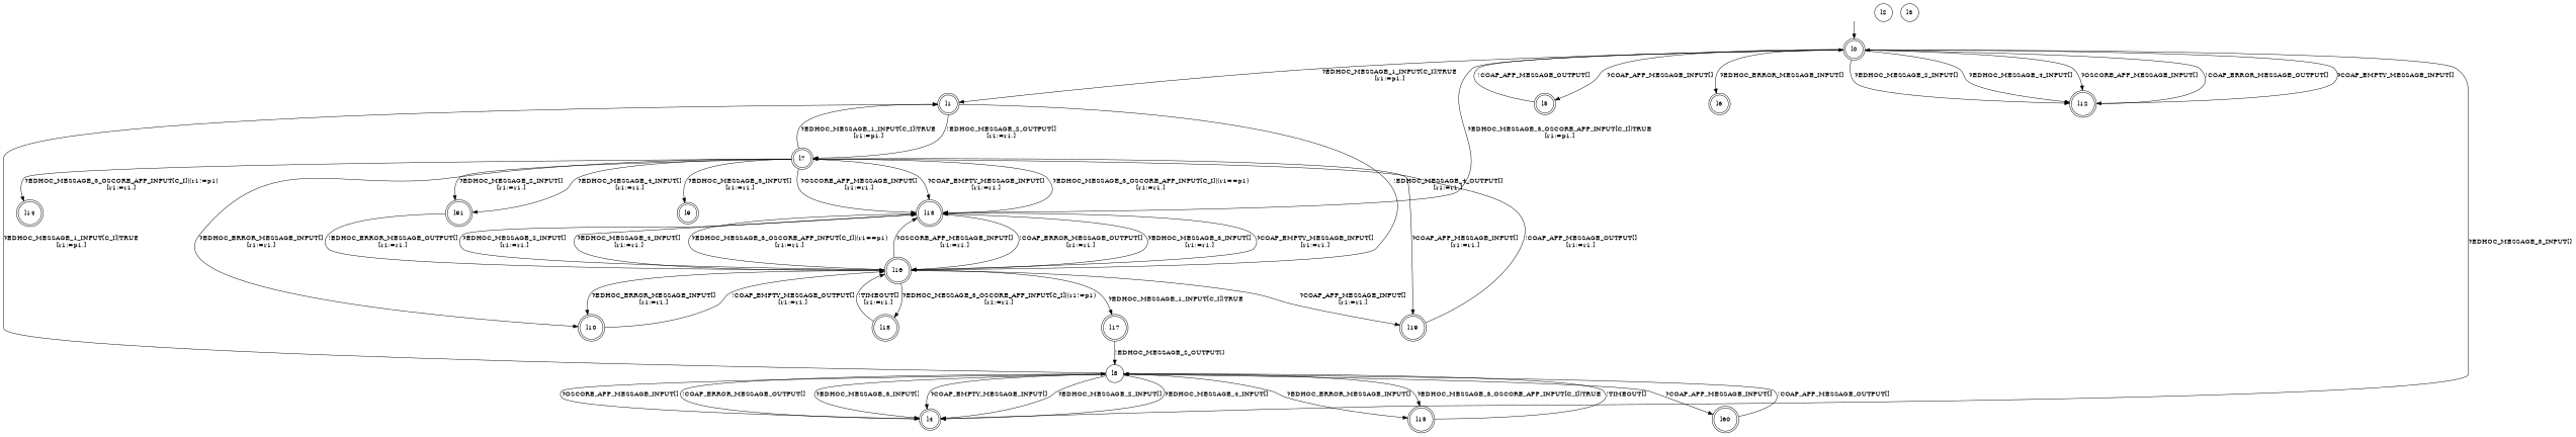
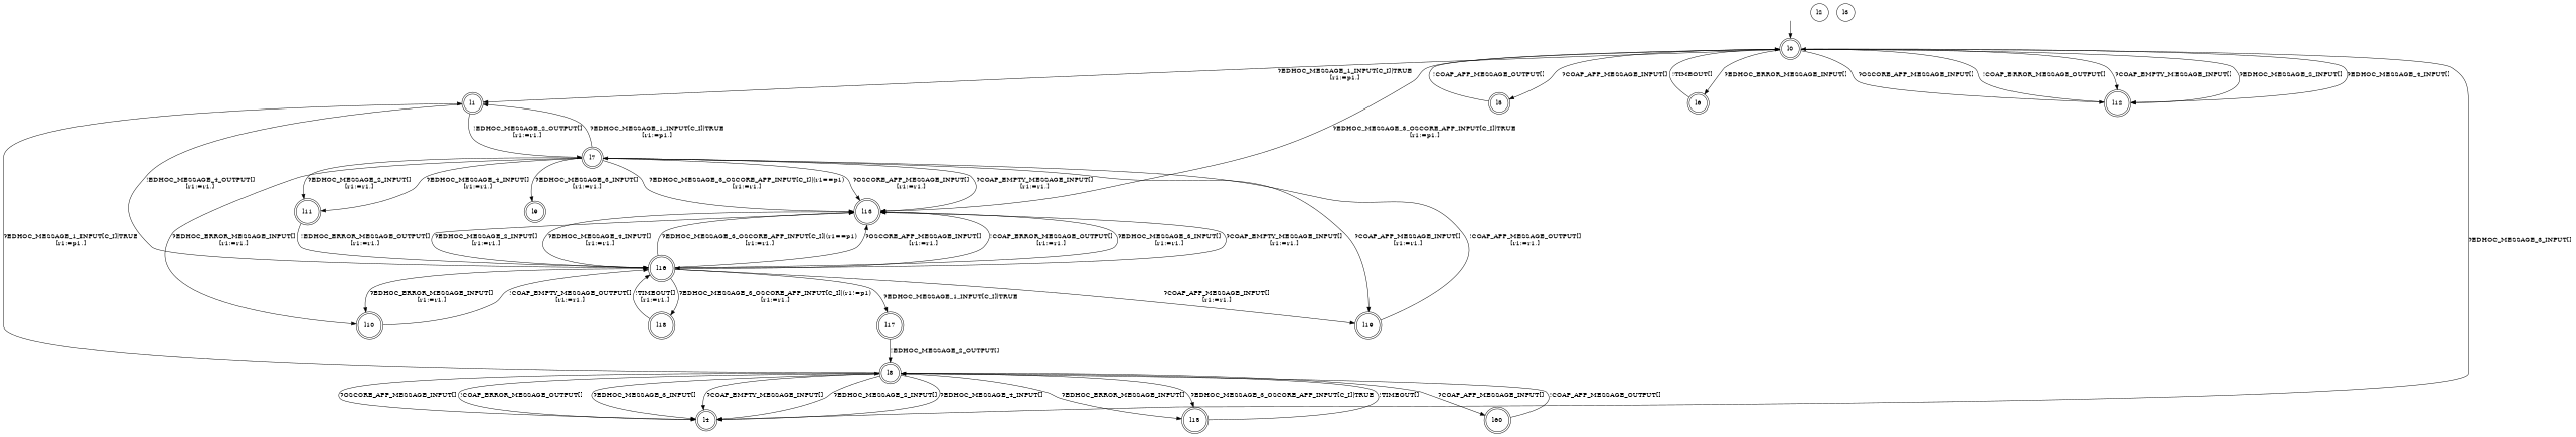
  digraph {
    node [shape=doublecircle]
    "" [shape=none]
    l0
    l1
    l4
    l5
    l6
    l12
    l13
    l7
    l16
-   l8 [shape=circle]
+   l8
    l9
    l10
-   l11 [label=l91]
-   l14
+   l11
    l19
    l2 [shape=circle]
    l3 [shape=circle]
    l15
    n20 [label=l60]
    l17
    l18
    "" -> l0
    l0 -> l1 [label=<?EDHOC_MESSAGE_1_INPUT[C_I]|TRUE<BR />[r1:=p1,]>]
    l0 -> l4 [label=<?EDHOC_MESSAGE_3_INPUT[]>]
    l0 -> l5 [label=<?COAP_APP_MESSAGE_INPUT[]>]
    l0 -> l6 [label=<?EDHOC_ERROR_MESSAGE_INPUT[]>]
    l0 -> l12 [label=<?COAP_EMPTY_MESSAGE_INPUT[]>]
    l0 -> l12 [label=<?EDHOC_MESSAGE_2_INPUT[]>]
    l0 -> l12 [label=<?EDHOC_MESSAGE_4_INPUT[]>]
    l0 -> l12 [label=<?OSCORE_APP_MESSAGE_INPUT[]>]
    l0 -> l13 [label=<?EDHOC_MESSAGE_3_OSCORE_APP_INPUT[C_I]|TRUE<BR />[r1:=p1,]>]
    l1 -> l7 [label=<!EDHOC_MESSAGE_2_OUTPUT[]<BR />[r1:=r1,]>]
    l1 -> l16 [label=<!EDHOC_MESSAGE_4_OUTPUT[]<BR />[r1:=r1,]>]
    l4 -> l8 [label=<!COAP_ERROR_MESSAGE_OUTPUT[]>]
    l5 -> l0 [label=<!COAP_APP_MESSAGE_OUTPUT[]>]
+   l6 -> l0 [label=<!TIMEOUT[]>]
    l12 -> l0 [label=<!COAP_ERROR_MESSAGE_OUTPUT[]>]
    l13 -> l16 [label=<!COAP_ERROR_MESSAGE_OUTPUT[]<BR />[r1:=r1,]>]
    l7 -> l1 [label=<?EDHOC_MESSAGE_1_INPUT[C_I]|TRUE<BR />[r1:=p1,]>]
    l7 -> l13 [label=<?COAP_EMPTY_MESSAGE_INPUT[]<BR />[r1:=r1,]>]
    l7 -> l13 [label=<?EDHOC_MESSAGE_3_OSCORE_APP_INPUT[C_I]|(r1==p1)<BR />[r1:=r1,]>]
    l7 -> l13 [label=<?OSCORE_APP_MESSAGE_INPUT[]<BR />[r1:=r1,]>]
    l7 -> l9 [label=<?EDHOC_MESSAGE_3_INPUT[]<BR />[r1:=r1,]>]
    l7 -> l10 [label=<?EDHOC_ERROR_MESSAGE_INPUT[]<BR />[r1:=r1,]>]
    l7 -> l11 [label=<?EDHOC_MESSAGE_2_INPUT[]<BR />[r1:=r1,]>]
    l7 -> l11 [label=<?EDHOC_MESSAGE_4_INPUT[]<BR />[r1:=r1,]>]
-   l7 -> l14 [label=<?EDHOC_MESSAGE_3_OSCORE_APP_INPUT[C_I]|(r1!=p1)<BR />[r1:=r1,]>]
    l7 -> l19 [label=<?COAP_APP_MESSAGE_INPUT[]<BR />[r1:=r1,]>]
    l16 -> l13 [label=<?EDHOC_MESSAGE_3_INPUT[]<BR />[r1:=r1,]>]
    l16 -> l13 [label=<?COAP_EMPTY_MESSAGE_INPUT[]<BR />[r1:=r1,]>]
    l16 -> l13 [label=<?EDHOC_MESSAGE_2_INPUT[]<BR />[r1:=r1,]>]
    l16 -> l13 [label=<?EDHOC_MESSAGE_4_INPUT[]<BR />[r1:=r1,]>]
    l16 -> l13 [label=<?EDHOC_MESSAGE_3_OSCORE_APP_INPUT[C_I]|(r1==p1)<BR />[r1:=r1,]>]
    l16 -> l13 [label=<?OSCORE_APP_MESSAGE_INPUT[]<BR />[r1:=r1,]>]
    l16 -> l10 [label=<?EDHOC_ERROR_MESSAGE_INPUT[]<BR />[r1:=r1,]>]
    l16 -> l19 [label=<?COAP_APP_MESSAGE_INPUT[]<BR />[r1:=r1,]>]
    l16 -> l17 [label=<?EDHOC_MESSAGE_1_INPUT[C_I]|TRUE>]
    l16 -> l18 [label=<?EDHOC_MESSAGE_3_OSCORE_APP_INPUT[C_I]|(r1!=p1)<BR />[r1:=r1,]>]
    l8 -> l1 [label=<?EDHOC_MESSAGE_1_INPUT[C_I]|TRUE<BR />[r1:=p1,]>]
    l8 -> l4 [label=<?EDHOC_MESSAGE_3_INPUT[]>]
    l8 -> l4 [label=<?COAP_EMPTY_MESSAGE_INPUT[]>]
    l8 -> l4 [label=<?EDHOC_MESSAGE_2_INPUT[]>]
    l8 -> l4 [label=<?EDHOC_MESSAGE_4_INPUT[]>]
    l8 -> l4 [label=<?OSCORE_APP_MESSAGE_INPUT[]>]
    l8 -> l15 [label=<?EDHOC_ERROR_MESSAGE_INPUT[]>]
    l8 -> l15 [label=<?EDHOC_MESSAGE_3_OSCORE_APP_INPUT[C_I]|TRUE>]
    l8 -> n20 [label=<?COAP_APP_MESSAGE_INPUT[]>]
    l10 -> l16 [label=<!COAP_EMPTY_MESSAGE_OUTPUT[]<BR />[r1:=r1,]>]
    l11 -> l16 [label=<!EDHOC_ERROR_MESSAGE_OUTPUT[]<BR />[r1:=r1,]>]
    l19 -> l7 [label=<!COAP_APP_MESSAGE_OUTPUT[]<BR />[r1:=r1,]>]
    l15 -> l8 [label=<!TIMEOUT[]>]
    n20 -> l8 [label=<!COAP_APP_MESSAGE_OUTPUT[]>]
    l17 -> l8 [label=<!EDHOC_MESSAGE_2_OUTPUT[]>]
    l18 -> l16 [label=<!TIMEOUT[]<BR />[r1:=r1,]>]
  }
